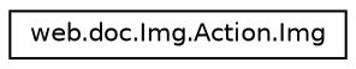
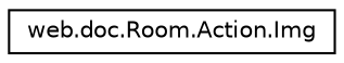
  digraph {
    rankdir=LR
-   n1 [color=black fillcolor=white fontname=Helvetica fontsize=10 height=0.2 label="web.doc.Img.Action.Img" shape=record style=filled width=0.4]
+   n1 [color=black fillcolor=white fontname=Helvetica fontsize=10 height=0.2 label="web.doc.Room.Action.Img" shape=record style=filled width=0.4]
  }
